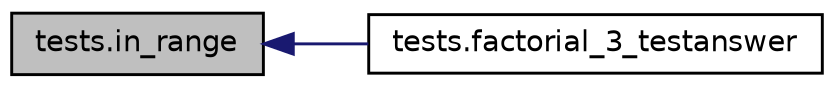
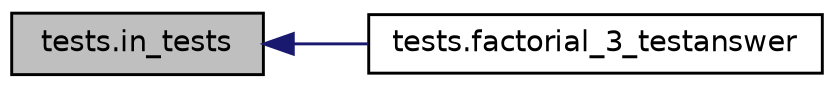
  digraph {
    rankdir=LR
    node [color=black fontname=Helvetica fontsize=10 shape=record style=filled]
-   n1 [fillcolor=grey75 fontcolor=black height=0.2 label="tests.in_range" width=0.4]
+   n1 [fillcolor=grey75 fontcolor=black height=0.2 label="tests.in_tests" width=0.4]
    n2 [fillcolor=white height=0.2 label="tests.factorial_3_testanswer" width=0.4]
    n1 -> n2 [color=midnightblue dir=back fontname=Helvetica fontsize=10 labelfontname=Helvetica labelfontsize=10 style=solid]
  }
